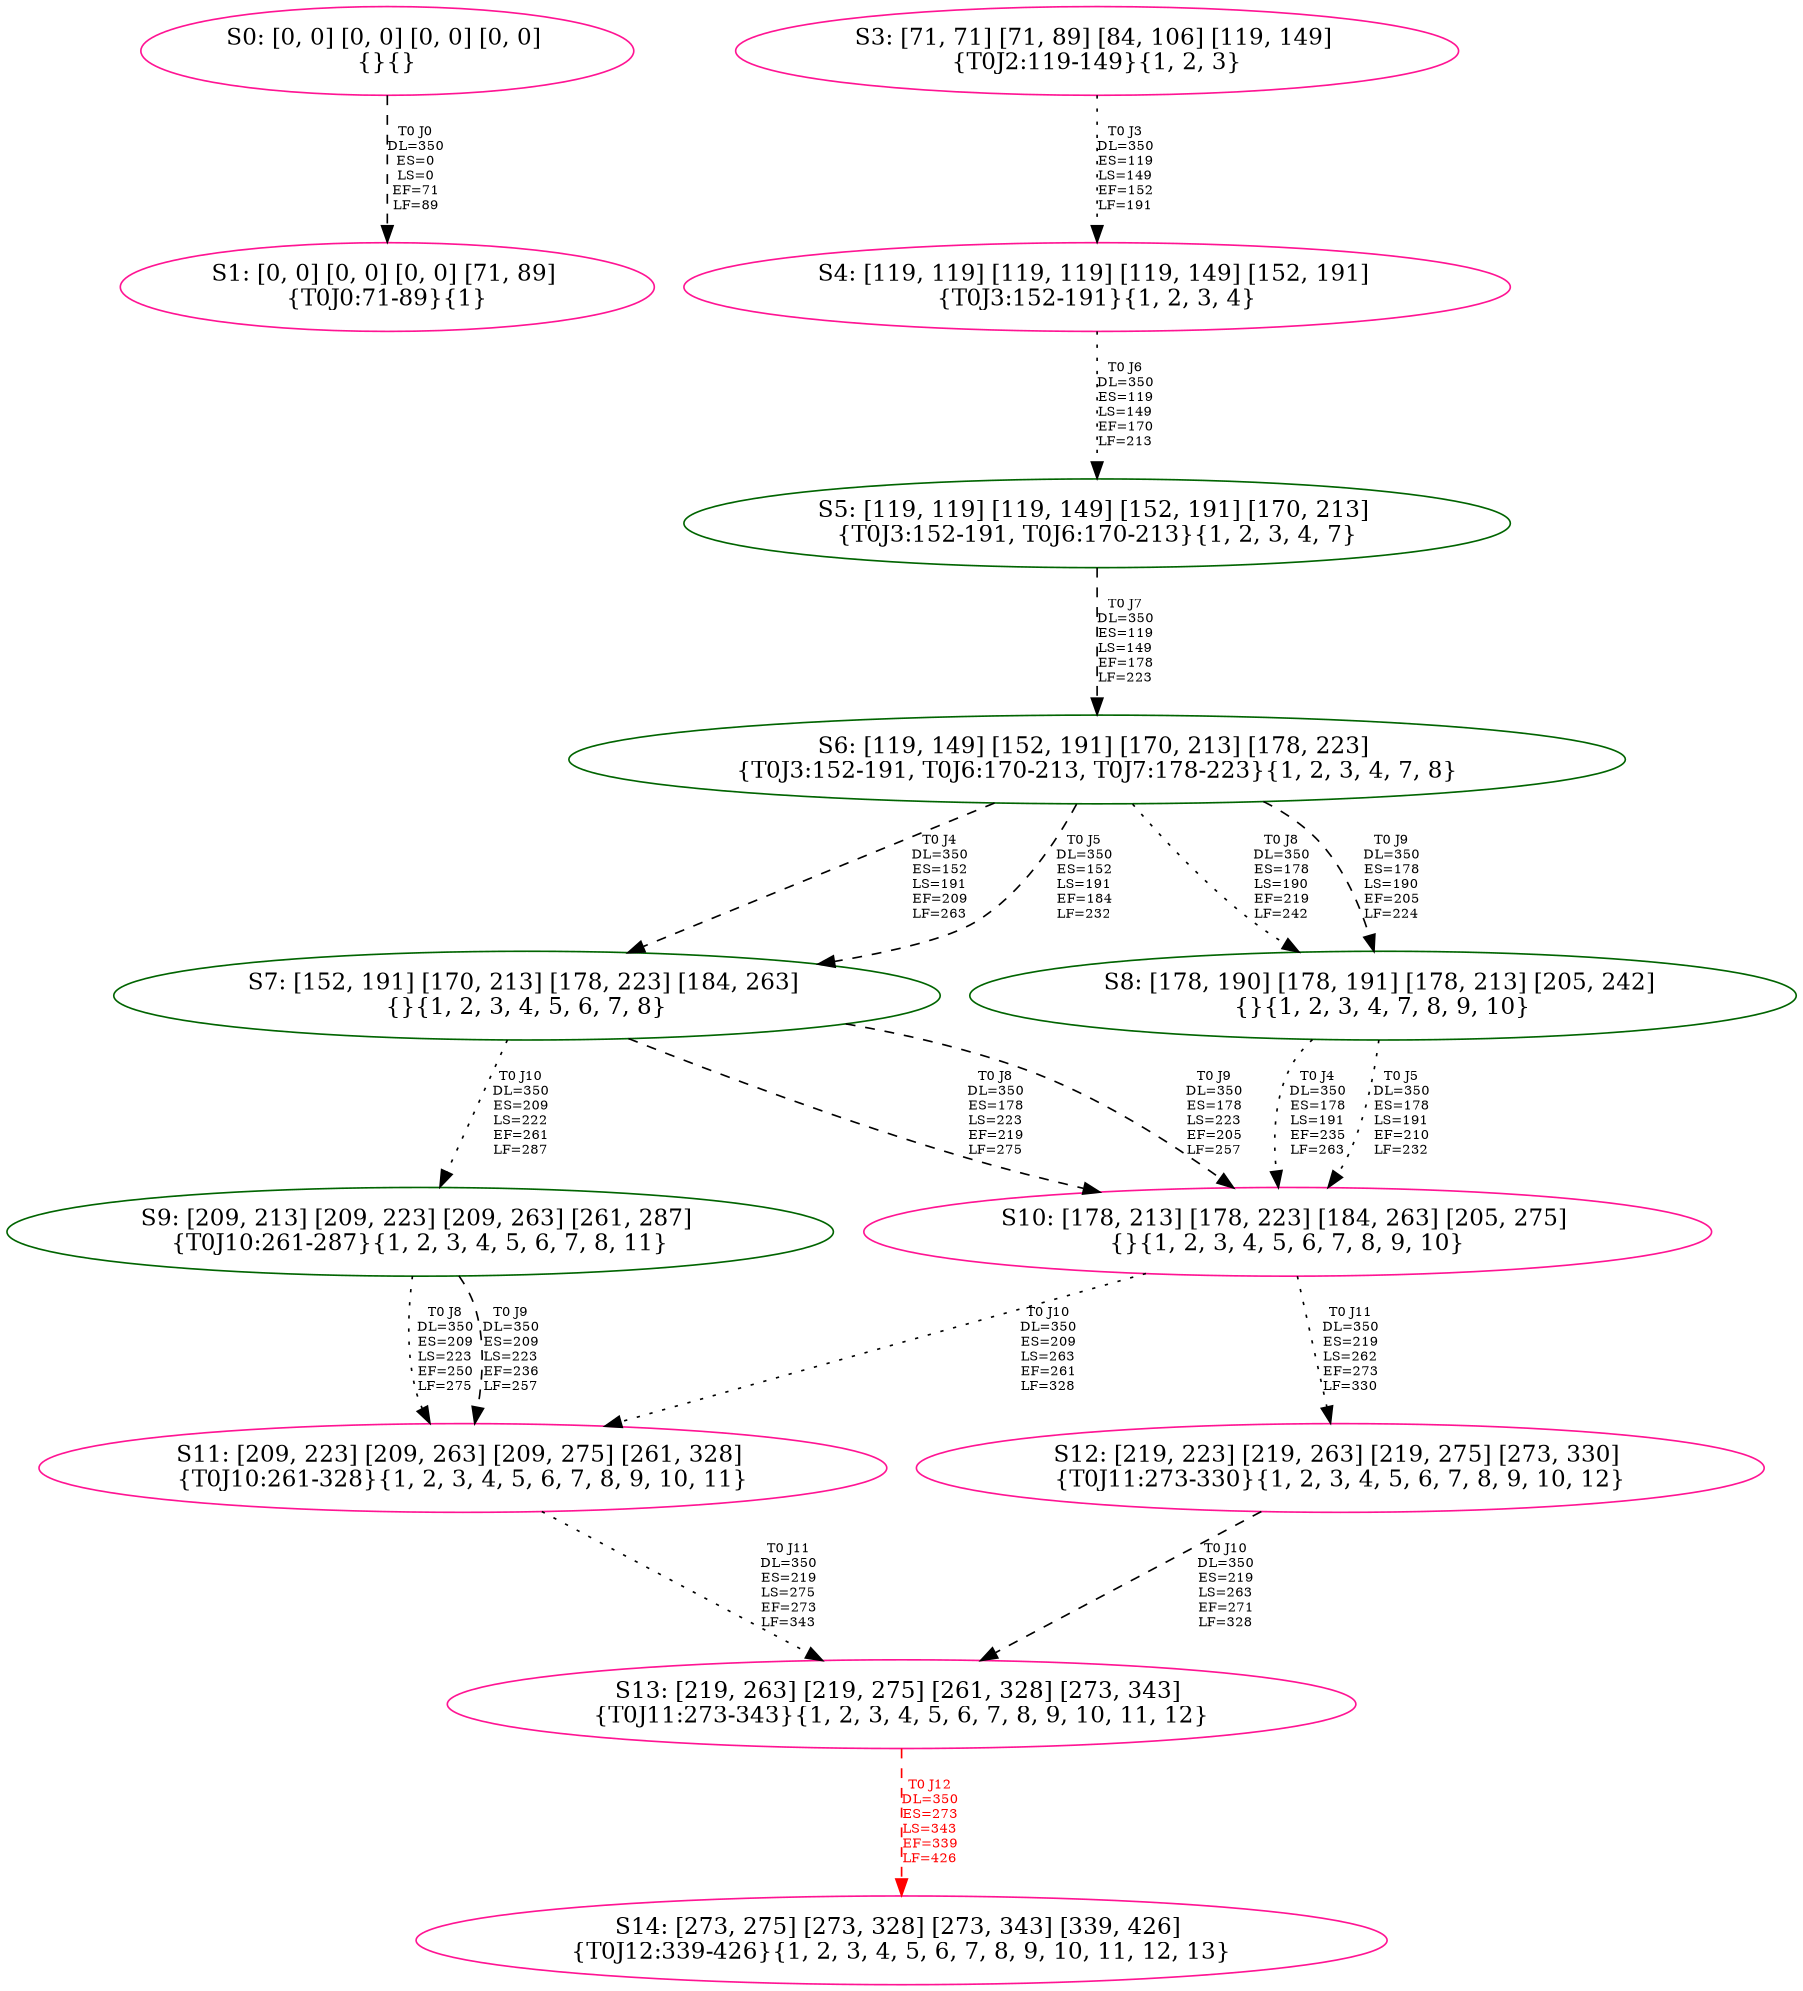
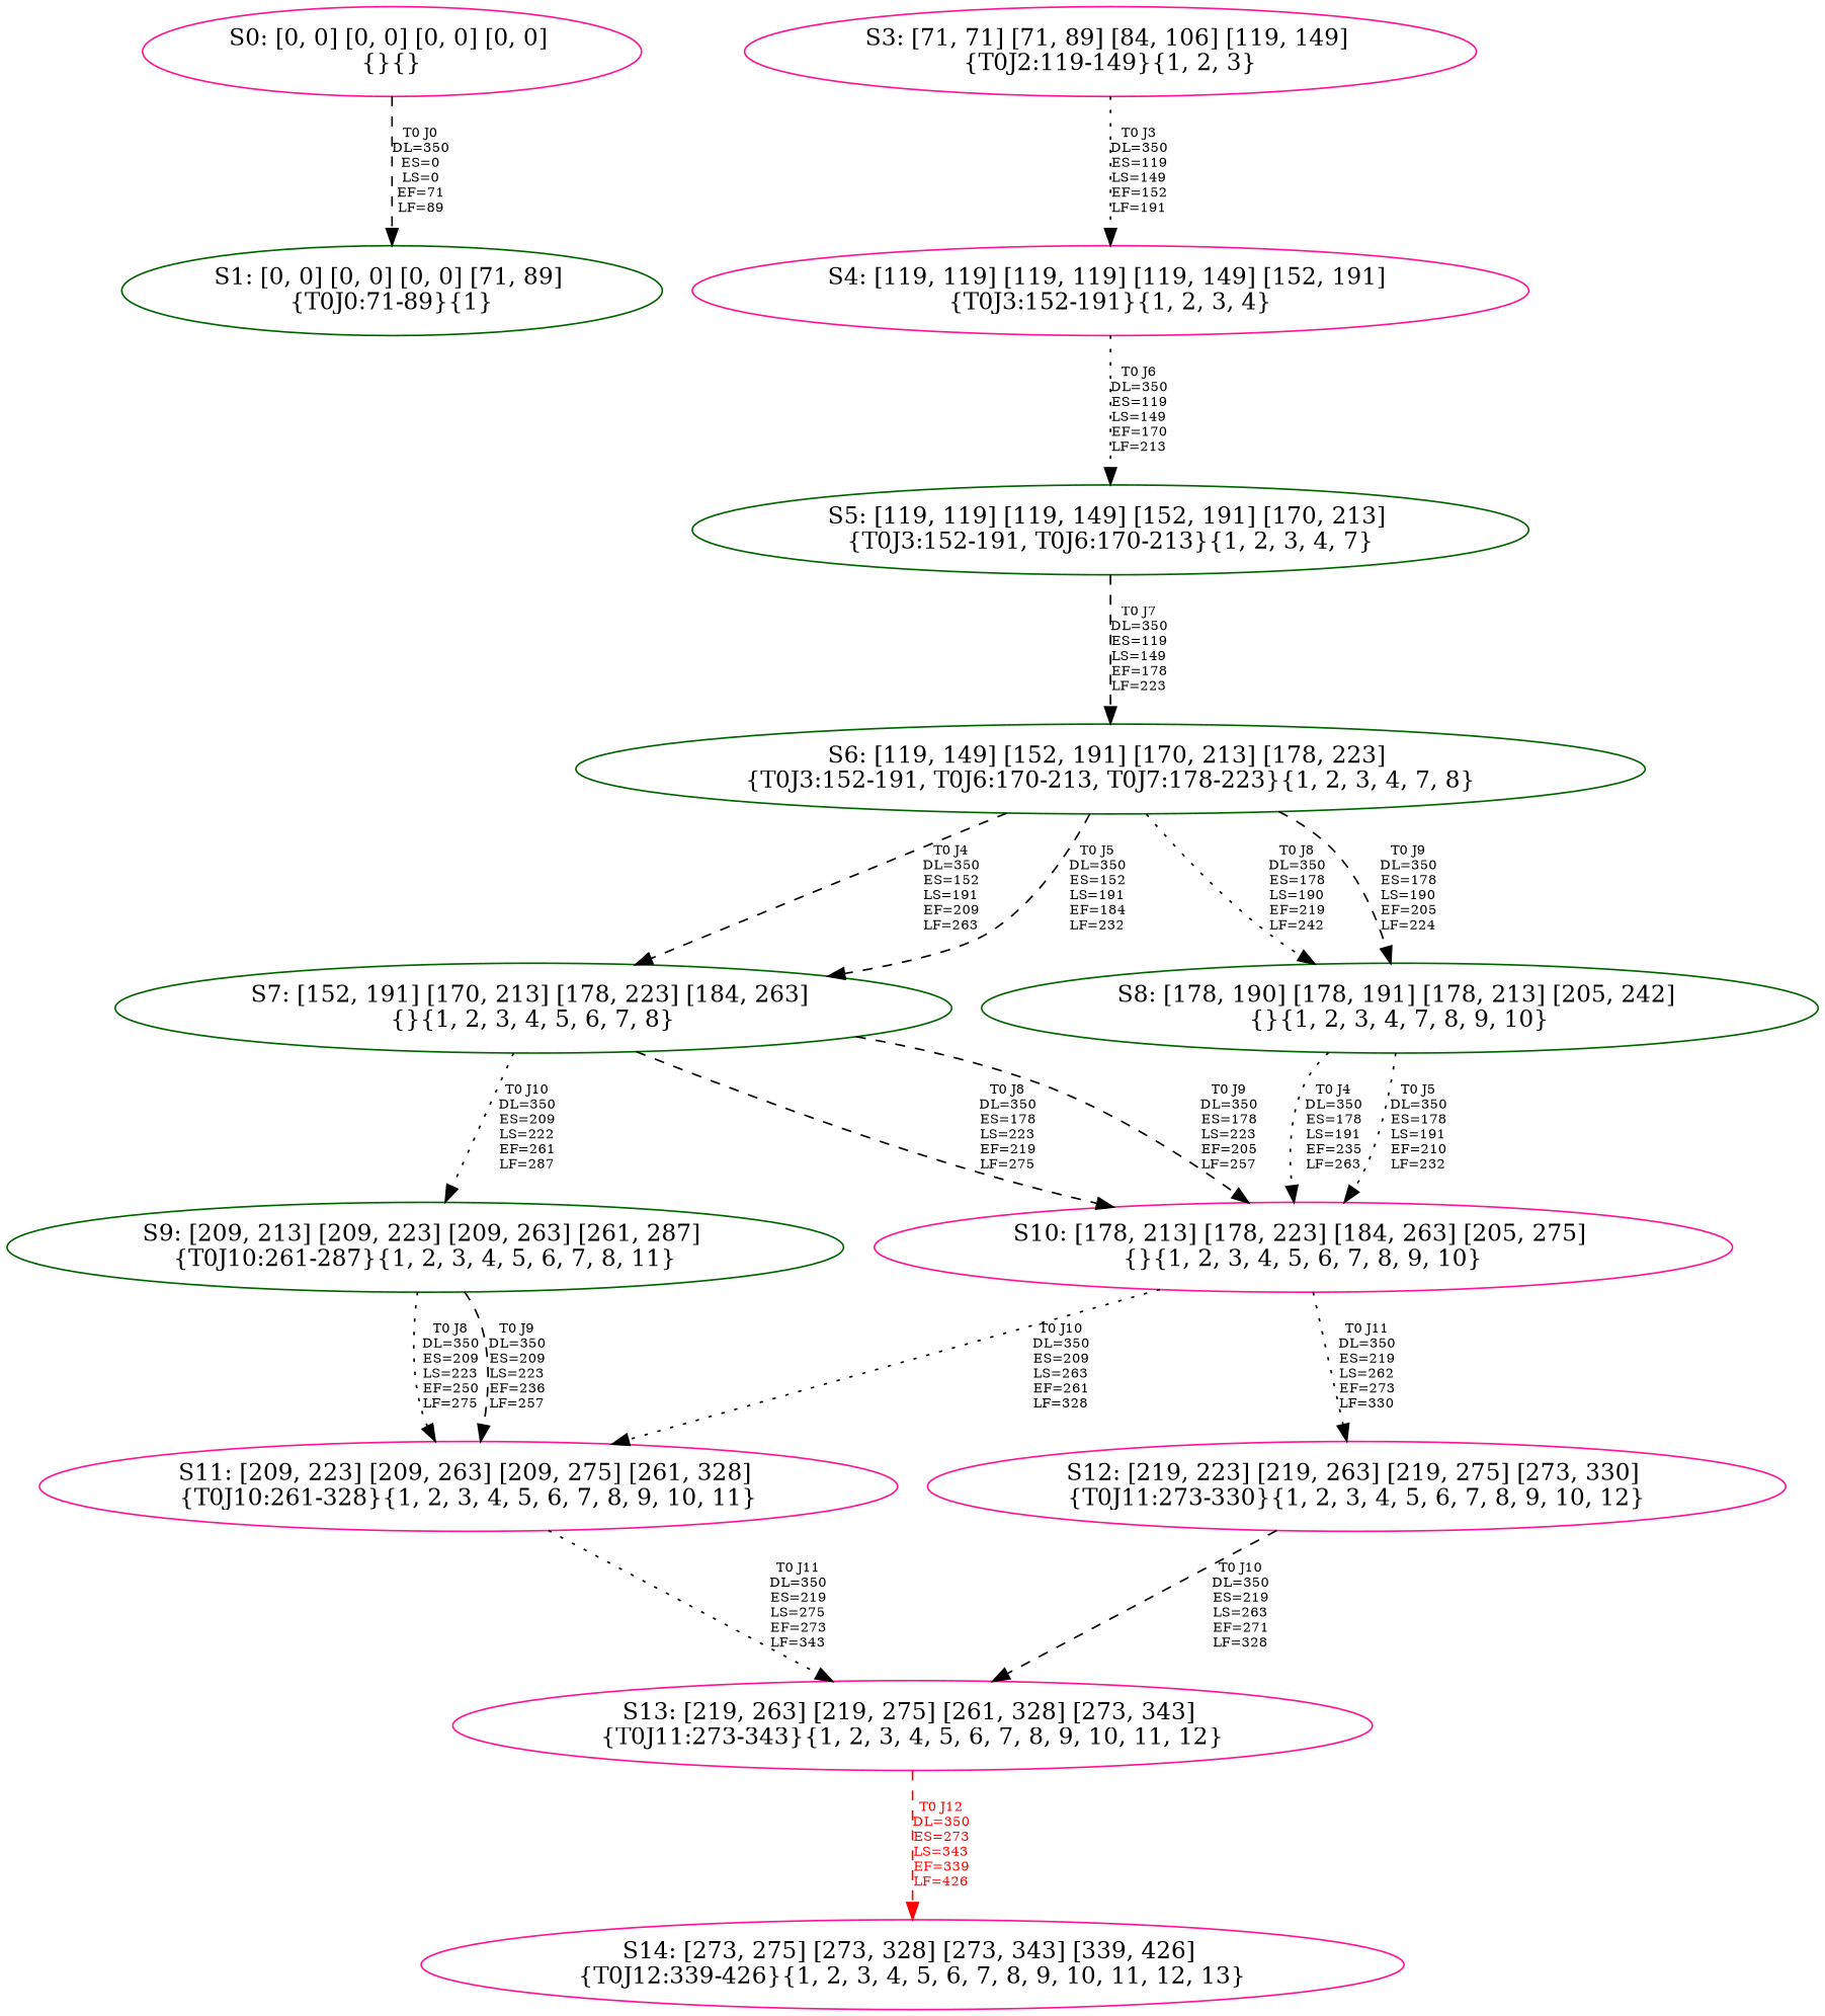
  digraph {
    node [color=deeppink]
    edge [fontsize=8 style=dashed]
    n1 [label="S0: [0, 0] [0, 0] [0, 0] [0, 0] \n{}{}"]
-   n2 [label="S1: [0, 0] [0, 0] [0, 0] [71, 89] \n{T0J0:71-89}{1}"]
+   n2 [color=darkgreen label="S1: [0, 0] [0, 0] [0, 0] [71, 89] \n{T0J0:71-89}{1}"]
    n3 [label="S3: [71, 71] [71, 89] [84, 106] [119, 149] \n{T0J2:119-149}{1, 2, 3}"]
    n4 [label="S4: [119, 119] [119, 119] [119, 149] [152, 191] \n{T0J3:152-191}{1, 2, 3, 4}"]
    n5 [color=darkgreen label="S5: [119, 119] [119, 149] [152, 191] [170, 213] \n{T0J3:152-191, T0J6:170-213}{1, 2, 3, 4, 7}"]
    n6 [color=darkgreen label="S6: [119, 149] [152, 191] [170, 213] [178, 223] \n{T0J3:152-191, T0J6:170-213, T0J7:178-223}{1, 2, 3, 4, 7, 8}"]
    n7 [color=darkgreen label="S7: [152, 191] [170, 213] [178, 223] [184, 263] \n{}{1, 2, 3, 4, 5, 6, 7, 8}"]
    n8 [color=darkgreen label="S8: [178, 190] [178, 191] [178, 213] [205, 242] \n{}{1, 2, 3, 4, 7, 8, 9, 10}"]
    n9 [color=darkgreen label="S9: [209, 213] [209, 223] [209, 263] [261, 287] \n{T0J10:261-287}{1, 2, 3, 4, 5, 6, 7, 8, 11}"]
    n10 [label="S10: [178, 213] [178, 223] [184, 263] [205, 275] \n{}{1, 2, 3, 4, 5, 6, 7, 8, 9, 10}"]
    n11 [label="S11: [209, 223] [209, 263] [209, 275] [261, 328] \n{T0J10:261-328}{1, 2, 3, 4, 5, 6, 7, 8, 9, 10, 11}"]
    n12 [label="S12: [219, 223] [219, 263] [219, 275] [273, 330] \n{T0J11:273-330}{1, 2, 3, 4, 5, 6, 7, 8, 9, 10, 12}"]
    n13 [label="S13: [219, 263] [219, 275] [261, 328] [273, 343] \n{T0J11:273-343}{1, 2, 3, 4, 5, 6, 7, 8, 9, 10, 11, 12}"]
    n14 [label="S14: [273, 275] [273, 328] [273, 343] [339, 426] \n{T0J12:339-426}{1, 2, 3, 4, 5, 6, 7, 8, 9, 10, 11, 12, 13}"]
    n1 -> n2 [label="T0 J0\nDL=350\nES=0\nLS=0\nEF=71\nLF=89"]
    n3 -> n4 [label="T0 J3\nDL=350\nES=119\nLS=149\nEF=152\nLF=191" style=dotted]
    n4 -> n5 [label="T0 J6\nDL=350\nES=119\nLS=149\nEF=170\nLF=213" style=dotted]
    n5 -> n6 [label="T0 J7\nDL=350\nES=119\nLS=149\nEF=178\nLF=223"]
    n6 -> n7 [label="T0 J4\nDL=350\nES=152\nLS=191\nEF=209\nLF=263"]
    n6 -> n7 [label="T0 J5\nDL=350\nES=152\nLS=191\nEF=184\nLF=232"]
    n6 -> n8 [label="T0 J8\nDL=350\nES=178\nLS=190\nEF=219\nLF=242" style=dotted]
    n6 -> n8 [label="T0 J9\nDL=350\nES=178\nLS=190\nEF=205\nLF=224"]
    n7 -> n9 [label="T0 J10\nDL=350\nES=209\nLS=222\nEF=261\nLF=287" style=dotted]
    n7 -> n10 [label="T0 J8\nDL=350\nES=178\nLS=223\nEF=219\nLF=275"]
    n7 -> n10 [label="T0 J9\nDL=350\nES=178\nLS=223\nEF=205\nLF=257"]
    n8 -> n10 [label="T0 J4\nDL=350\nES=178\nLS=191\nEF=235\nLF=263" style=dotted]
    n8 -> n10 [label="T0 J5\nDL=350\nES=178\nLS=191\nEF=210\nLF=232" style=dotted]
    n9 -> n11 [label="T0 J8\nDL=350\nES=209\nLS=223\nEF=250\nLF=275" style=dotted]
    n9 -> n11 [label="T0 J9\nDL=350\nES=209\nLS=223\nEF=236\nLF=257"]
    n10 -> n11 [label="T0 J10\nDL=350\nES=209\nLS=263\nEF=261\nLF=328" style=dotted]
    n10 -> n12 [label="T0 J11\nDL=350\nES=219\nLS=262\nEF=273\nLF=330" style=dotted]
    n11 -> n13 [label="T0 J11\nDL=350\nES=219\nLS=275\nEF=273\nLF=343" style=dotted]
    n12 -> n13 [label="T0 J10\nDL=350\nES=219\nLS=263\nEF=271\nLF=328"]
    n13 -> n14 [color=Red fontcolor=Red label="T0 J12\nDL=350\nES=273\nLS=343\nEF=339\nLF=426"]
  }
